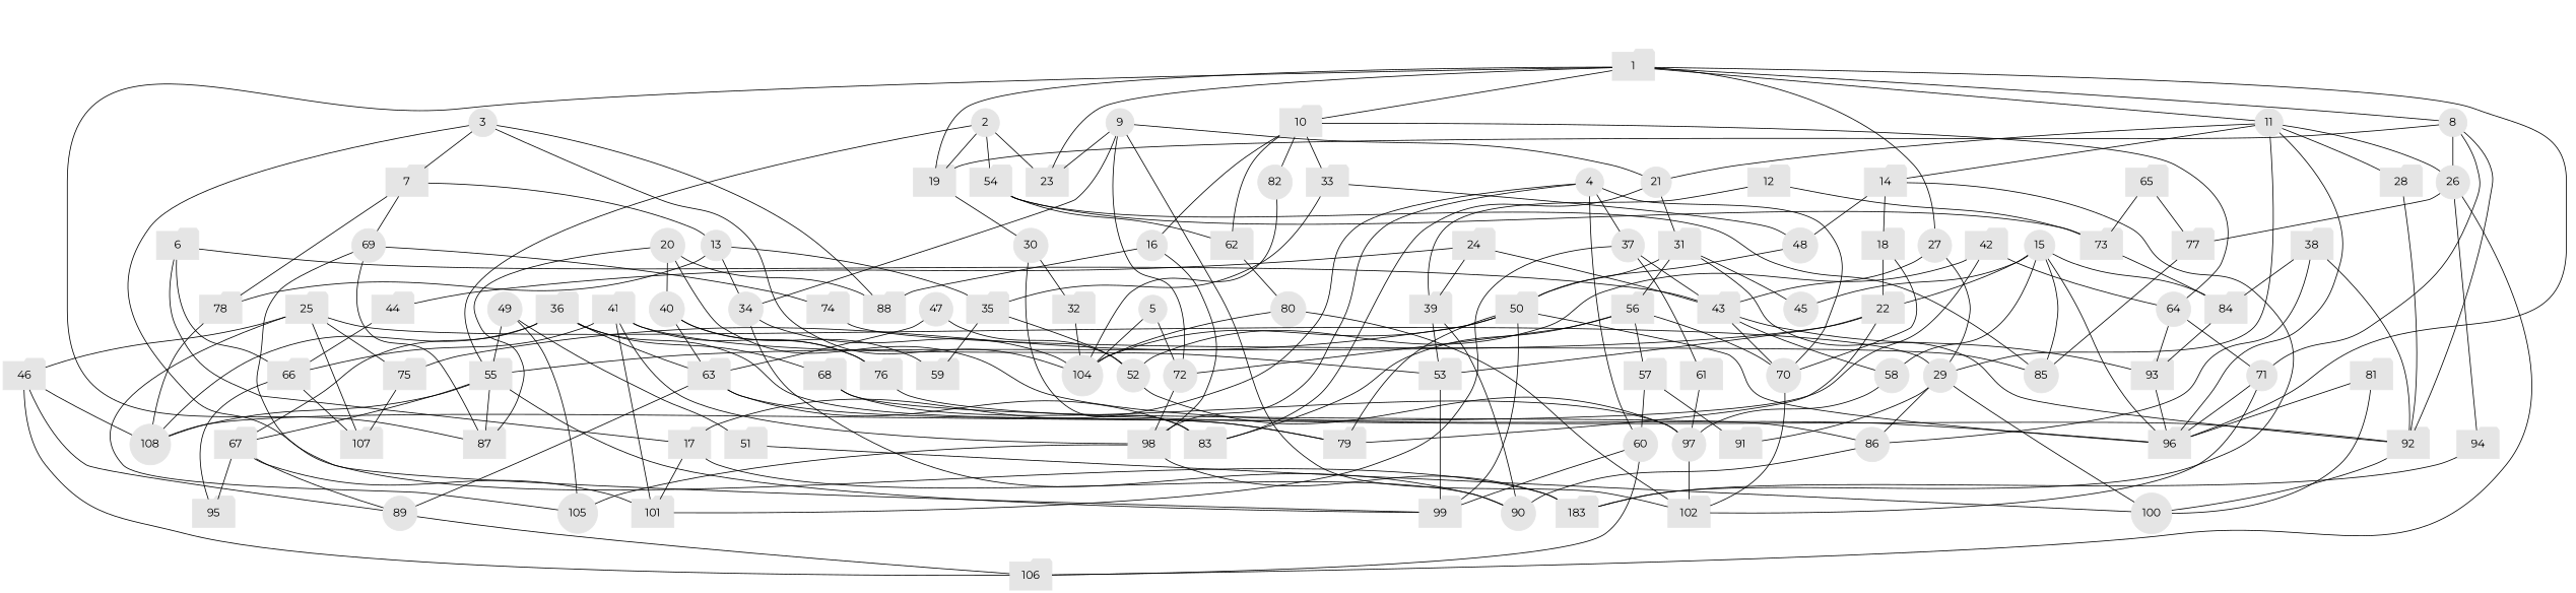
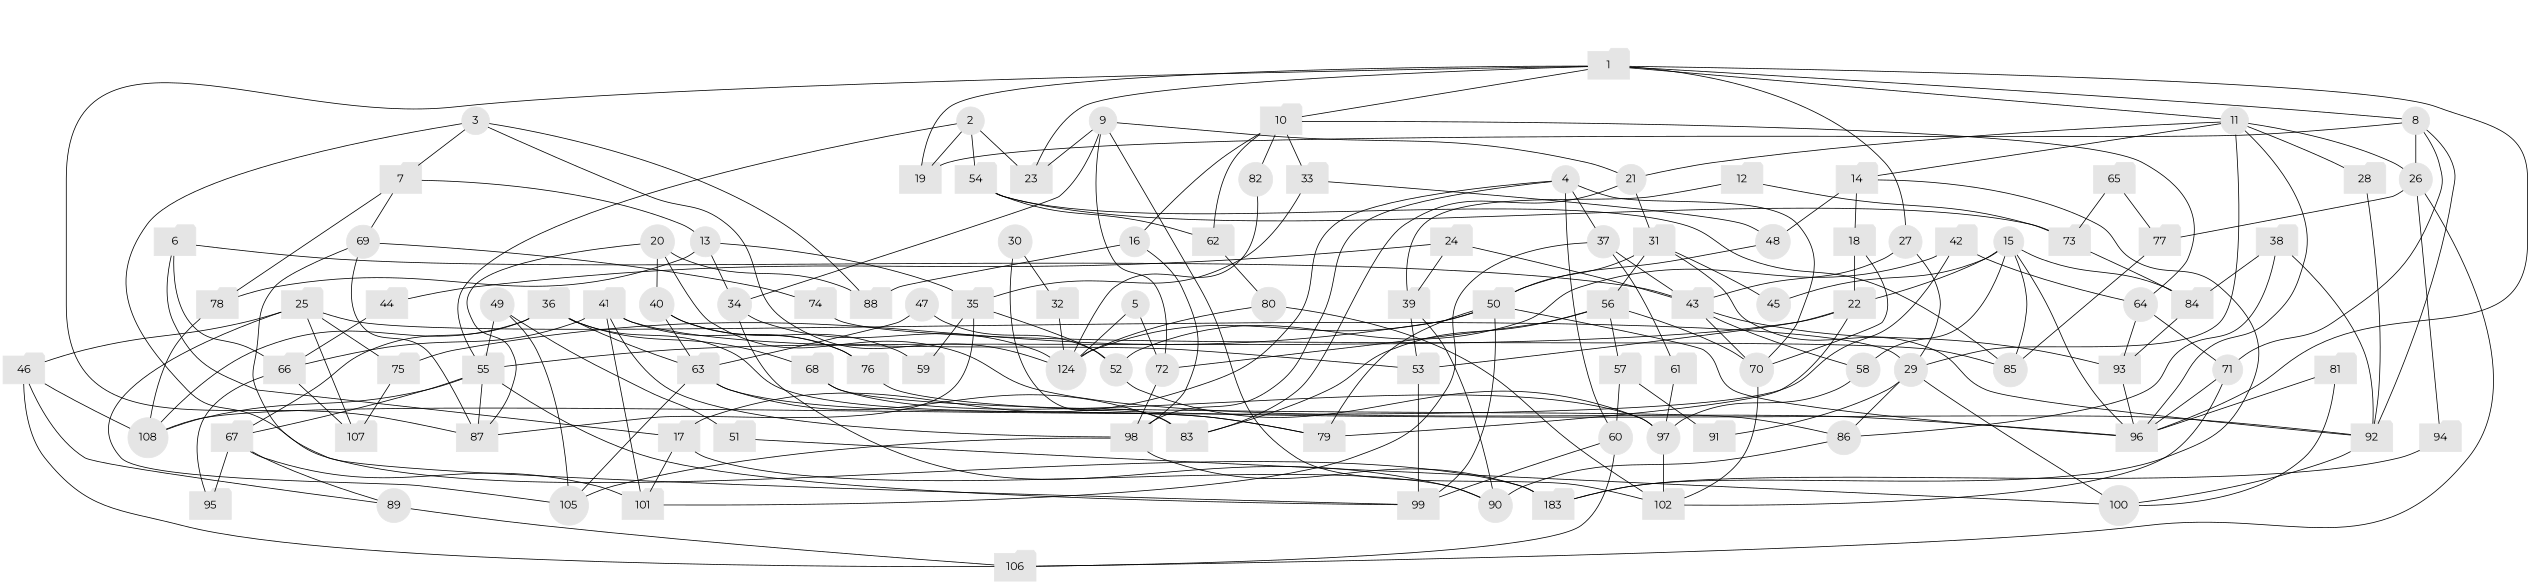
  graph {
    fontname=Montserrat
    node [color=gray90 fontname=Montserrat shape=folder style=filled]
    edge [fontname=Montserrat]
    8 [shape=circle]
    1
    10
    11 [shape=circle]
    19
    23
    27 [shape=circle]
    87
    96
    26 [shape=circle]
    71 [shape=circle]
    92
    16 [shape=circle]
    33
    62
    64 [shape=circle]
    82 [shape=circle]
    21 [shape=circle]
    14
    28
    29 [shape=circle]
    30 [shape=circle]
    43
    2 [shape=circle]
    54
    55
    73
    85 [shape=circle]
    67
    108 [shape=circle]
    99
    3 [shape=circle]
    7
    88
    n35 [label=183]
-   104 [shape=circle]
+   104 [shape=circle label=124]
    13 [shape=circle]
    69 [shape=circle]
    78
    4 [shape=circle]
    17
    37 [shape=circle]
    60 [shape=circle]
    70 [shape=circle]
    98
    90 [shape=circle]
    101
    61
    106
    102
    105 [shape=circle]
    5 [shape=circle]
    72 [shape=circle]
    6
    66
    58 [shape=circle]
    93
    107
    95
    34 [shape=circle]
    35
    74
    77
    94
    100 [shape=circle]
    9 [shape=circle]
    31
    83
    48 [shape=circle]
    80 [shape=circle]
    18
    86 [shape=circle]
    91
    12
    39
    53
    84
    52 [shape=circle]
    59
    22
    50
    15 [shape=circle]
    45 [shape=circle]
    79
    41
    76
    97 [shape=circle]
    32
    20 [shape=circle]
    40 [shape=circle]
    63
    56
    24
    44
    25
    46
    75
    89 [shape=circle]
    57
    36
    68
    38
    42
    47 [shape=circle]
    49 [shape=circle]
    51
    65
    81
    8 -- 19
    8 -- 26
    8 -- 71
    8 -- 92
    1 -- 8
    1 -- 10
    1 -- 11
    1 -- 19
    1 -- 23
    1 -- 27
    1 -- 87
    1 -- 96
    10 -- 16
    10 -- 33
    10 -- 62
    10 -- 64
    10 -- 82
    11 -- 96
    11 -- 26
    11 -- 21
    11 -- 14
    11 -- 28
    11 -- 29
-   19 -- 30
    27 -- 29
    27 -- 43
    26 -- 106
    26 -- 77
    26 -- 94
    71 -- 96
    71 -- 102
    92 -- 100
    16 -- 88
    16 -- 98
    33 -- 35
    33 -- 48
    62 -- 80
    64 -- 71
    64 -- 93
    82 -- 104
    21 -- 31
    21 -- 83
    14 -- n35
    14 -- 48
    14 -- 18
    28 -- 92
    29 -- 100
    29 -- 86
    29 -- 91
    30 -- 83
    30 -- 32
    43 -- 70
    43 -- 58
    43 -- 93
    2 -- 19
    2 -- 23
    2 -- 54
    2 -- 55
    54 -- 62
    54 -- 73
    54 -- 85
    55 -- 87
    55 -- 67
    55 -- 108
    55 -- 99
    73 -- 84
    67 -- 101
    67 -- 95
    67 -- 89
    3 -- 7
    3 -- 88
    3 -- n35
    3 -- 104
    7 -- 13
    7 -- 69
    7 -- 78
    13 -- 78
    13 -- 34
    13 -- 35
    69 -- 87
    69 -- 99
    69 -- 74
    78 -- 108
    4 -- 17
    4 -- 37
    4 -- 60
    4 -- 70
    4 -- 98
    17 -- 90
    17 -- 101
    37 -- 43
    37 -- 101
    37 -- 61
    60 -- 99
    60 -- 106
    70 -- 102
    98 -- n35
    98 -- 105
    61 -- 97
    5 -- 104
    5 -- 72
    72 -- 98
    6 -- 43
    6 -- 17
    6 -- 66
    66 -- 107
    66 -- 95
    58 -- 97
    93 -- 96
    34 -- 104
    34 -- 90
+   35 -- 87
    35 -- 52
    35 -- 59
    74 -- 85
    77 -- 85
    94 -- n35
    9 -- 23
    9 -- 21
    9 -- 102
    9 -- 72
    9 -- 34
    31 -- 92
    31 -- 50
    31 -- 45
    31 -- 56
    48 -- 50
    80 -- 104
    80 -- 102
    18 -- 70
    18 -- 22
    86 -- 90
    12 -- 73
    12 -- 39
    39 -- 90
    39 -- 53
    53 -- 99
    84 -- 93
    52 -- 97
    22 -- 55
    22 -- 53
    22 -- 79
    50 -- 96
    50 -- 99
    50 -- 104
    50 -- 79
    50 -- 75
    15 -- 96
    15 -- 85
    15 -- 58
    15 -- 84
    15 -- 22
    15 -- 45
    41 -- 98
    41 -- 101
    41 -- 66
    41 -- 53
    41 -- 76
    76 -- 92
    97 -- 102
    32 -- 104
    20 -- 87
    20 -- 96
    20 -- 88
    20 -- 40
    40 -- 59
    40 -- 76
    40 -- 63
-   63 -- 89
+   63 -- 105
    63 -- 83
    63 -- 79
    56 -- 70
    56 -- 72
    56 -- 83
    56 -- 57
    24 -- 43
    24 -- 39
    24 -- 44
    44 -- 66
    25 -- 29
    25 -- 105
    25 -- 107
    25 -- 46
    25 -- 75
    46 -- 108
    46 -- 106
    46 -- 89
    75 -- 107
    89 -- 106
    57 -- 60
    57 -- 91
    36 -- 67
    36 -- 108
    36 -- 79
    36 -- 63
    36 -- 68
    68 -- 86
    68 -- 97
    38 -- 92
    38 -- 86
    38 -- 84
    42 -- 64
    42 -- 108
    42 -- 52
    47 -- 52
    47 -- 63
    49 -- 55
    49 -- 105
    49 -- 51
    51 -- 100
    65 -- 73
    65 -- 77
    81 -- 96
    81 -- 100
  }
